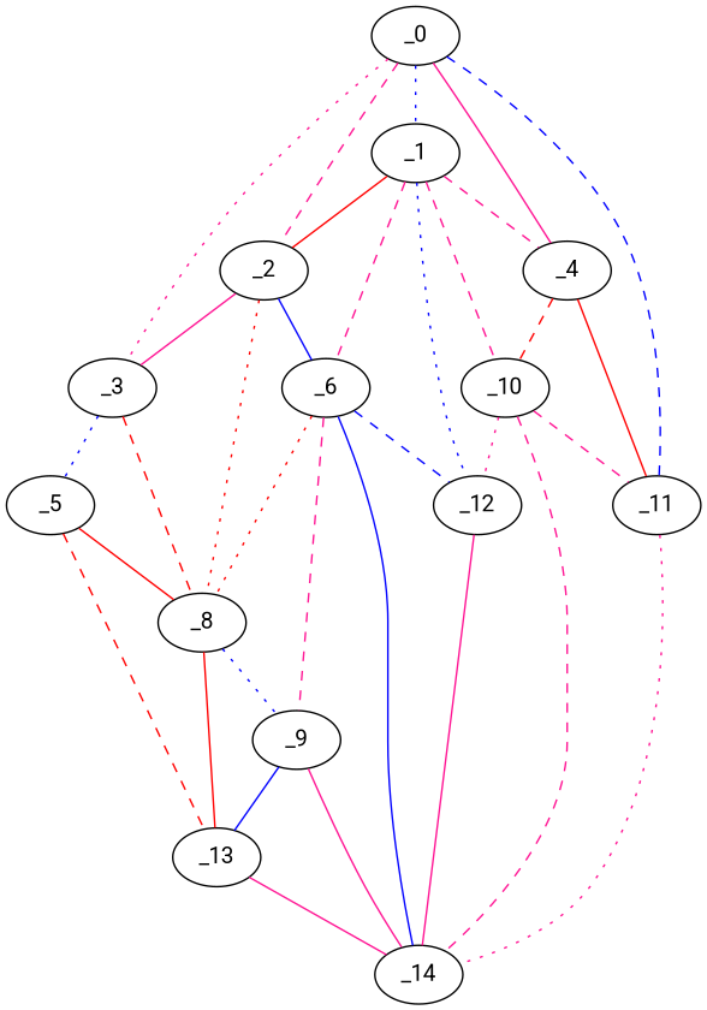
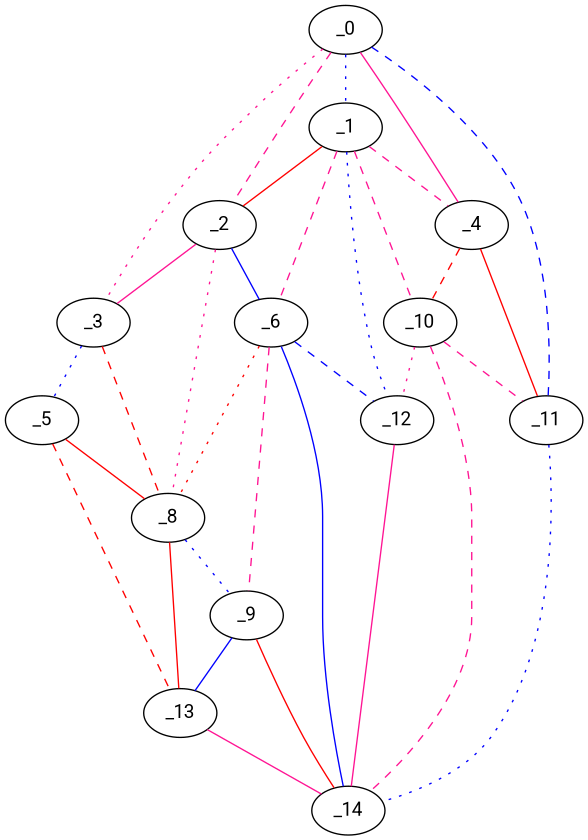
  graph {
    fontname=Roboto
    node [fontname=Roboto x=91]
    edge [color=deeppink fontname=Roboto style=dashed valence=2]
    _0 [x=36 y=3]
    _1 [x=44 y=71]
    _2 [x=45 y=84]
    _3 [x=47 y=122]
    _4 [x=48 y=6]
    _11 [y=11]
    _6 [x=74 y=87]
    _10 [x=89 y=29]
    _12 [y=35]
    _8 [x=77 y=103]
    _5 [x=55 y=125]
    _14 [x=98 y=42]
    _9 [x=86 y=106]
    _13 [x=92 y=117]
    _0 -- _1 [color=blue style=dotted]
    _0 -- _2
    _0 -- _3 [style=dotted valence=1]
    _0 -- _4 [style=solid]
    _0 -- _11 [color=blue valence=1]
    _1 -- _2 [color=red style=solid valence=1]
    _1 -- _4 [valence=1]
    _1 -- _6
    _1 -- _10
    _1 -- _12 [color=blue style=dotted]
    _2 -- _3 [style=solid]
    _2 -- _6 [color=blue style=solid]
-   _2 -- _8 [color=red style=dotted]
+   _2 -- _8 [style=dotted]
    _3 -- _8 [color=red valence=1]
    _3 -- _5 [color=blue style=dotted valence=1]
    _4 -- _11 [color=red style=solid]
    _4 -- _10 [color=red]
-   _11 -- _14 [style=dotted valence=1]
+   _11 -- _14 [color=blue style=dotted valence=1]
    _6 -- _12 [color=blue]
    _6 -- _8 [color=red style=dotted]
    _6 -- _14 [color=blue style=solid]
    _6 -- _9
    _10 -- _11
    _10 -- _12 [style=dotted]
    _10 -- _14 [valence=1]
    _12 -- _14 [style=solid]
    _8 -- _9 [color=blue style=dotted]
    _8 -- _13 [color=red style=solid valence=1]
    _5 -- _8 [color=red style=solid]
    _5 -- _13 [color=red valence=1]
-   _9 -- _14 [style=solid]
+   _9 -- _14 [color=red style=solid]
    _9 -- _13 [color=blue style=solid]
    _13 -- _14 [style=solid valence=1]
  }
